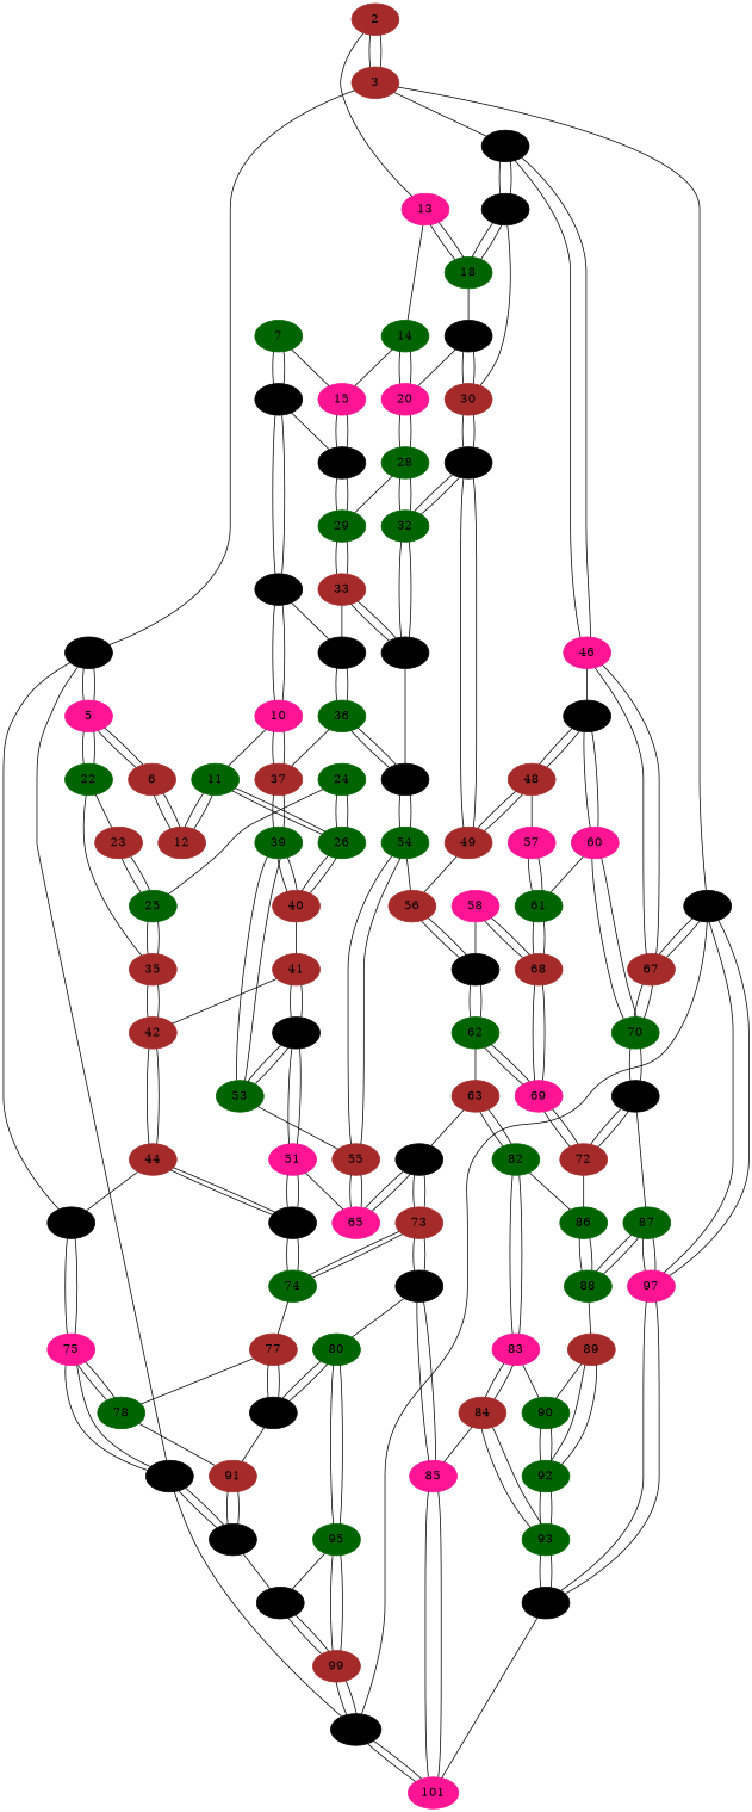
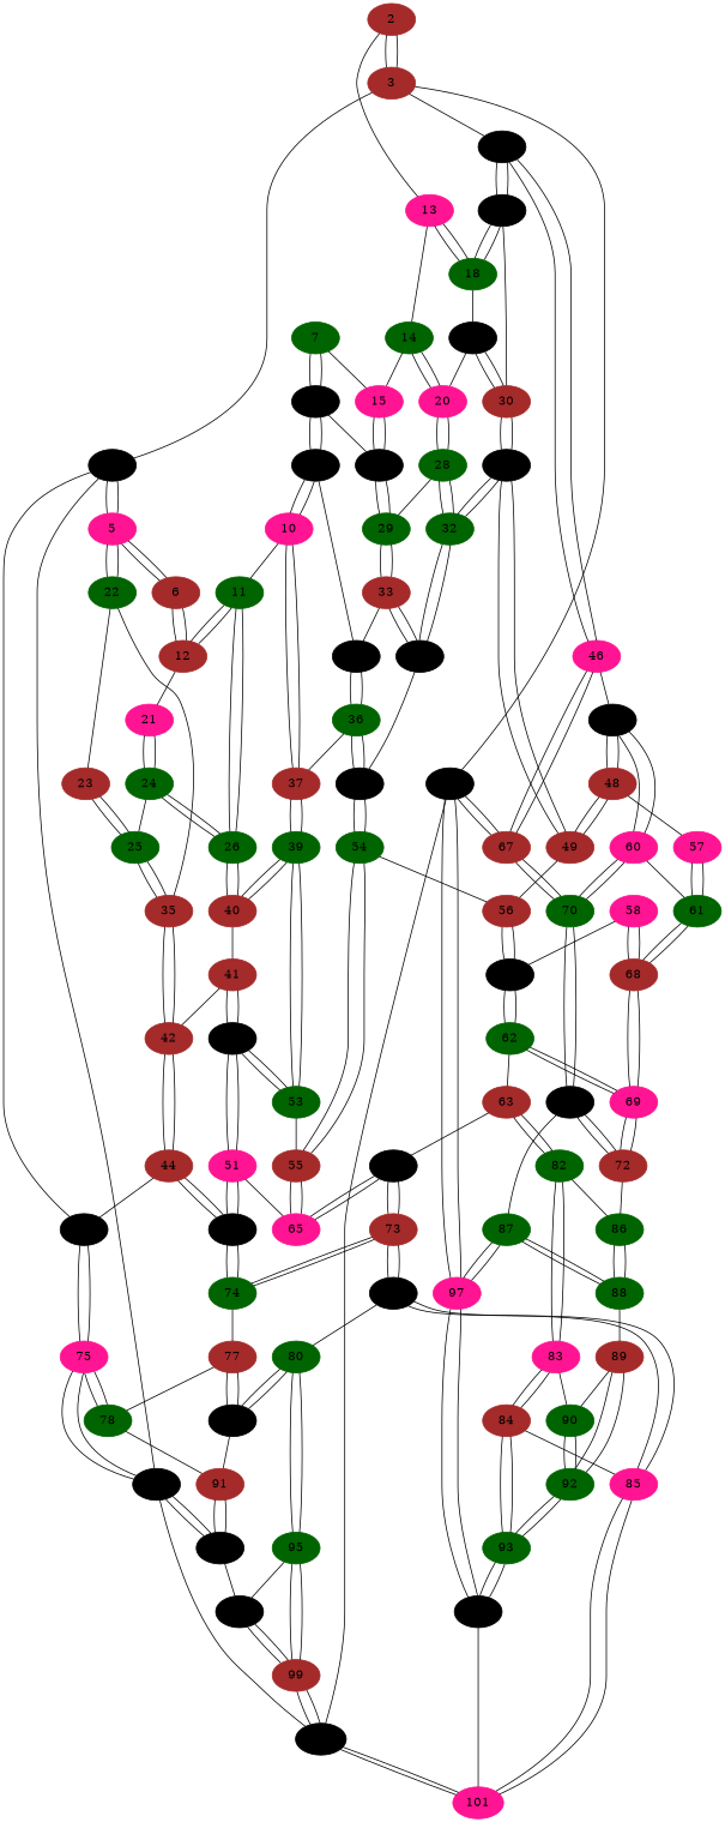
  graph {
    node [color=darkgreen style=filled]
    2 [color=brown]
    3 [color=brown]
    13 [color=deeppink]
    8 [color=black]
    7
    15 [color=deeppink]
    4 [color=black]
    16 [color=black]
    66 [color=black]
    14
    18
    5 [color=deeppink]
    45 [color=black]
    76 [color=black]
    17 [color=black]
    46 [color=deeppink]
    67 [color=brown]
    97 [color=deeppink]
    100 [color=black]
    6 [color=brown]
    22
    75 [color=deeppink]
    94 [color=black]
    12 [color=brown]
    23 [color=brown]
    35 [color=brown]
+   21 [color=deeppink]
    9 [color=black]
    27 [color=black]
    10 [color=deeppink]
    34 [color=black]
    29
    11
    37 [color=brown]
    36
    26
    39
    40 [color=brown]
    24
    20 [color=deeppink]
    19 [color=black]
    28
    30 [color=brown]
    47 [color=black]
    31 [color=black]
    32
    25
    42 [color=brown]
    41 [color=brown]
    33 [color=brown]
    38 [color=black]
    49 [color=brown]
    56 [color=brown]
    43 [color=black]
    44 [color=brown]
    54
    53
    55 [color=brown]
    50 [color=black]
    51 [color=deeppink]
    52 [color=black]
    74
    78
    48 [color=brown]
    60 [color=deeppink]
    70
    57 [color=deeppink]
    61
    59 [color=black]
    65 [color=deeppink]
    77 [color=brown]
    62
    58 [color=deeppink]
    68 [color=brown]
    69 [color=deeppink]
    63 [color=brown]
    71 [color=black]
    64 [color=black]
    82
    72 [color=brown]
    73 [color=brown]
    86
    83 [color=deeppink]
    79 [color=black]
    98 [color=black]
    101 [color=deeppink]
    87
    88
    80
    85 [color=deeppink]
    81 [color=black]
    91 [color=brown]
    96 [color=black]
    95
    99 [color=brown]
    84 [color=brown]
    90
    93
    92
    89 [color=brown]
    2 -- 3
    2 -- 3
    2 -- 13
    3 -- 4
    3 -- 16
    3 -- 66
    13 -- 14
    13 -- 18
    13 -- 18
    8 -- 9
    8 -- 9
    8 -- 27
    7 -- 8
    7 -- 8
    7 -- 15
    15 -- 27
    15 -- 27
    4 -- 5
    4 -- 5
    4 -- 45
    4 -- 76
    16 -- 17
    16 -- 17
    16 -- 46
    16 -- 46
    66 -- 67
    66 -- 67
    66 -- 97
    66 -- 97
    66 -- 100
    14 -- 15
    14 -- 20
    14 -- 20
    18 -- 19
    5 -- 6
    5 -- 6
    5 -- 22
    5 -- 22
    45 -- 75
    45 -- 75
    76 -- 100
    76 -- 94
    76 -- 94
    17 -- 18
    17 -- 18
    17 -- 30
    46 -- 67
    46 -- 67
    46 -- 47
    67 -- 70
    67 -- 70
    97 -- 98
    97 -- 98
    100 -- 101
    100 -- 101
    6 -- 12
    6 -- 12
    22 -- 23
    22 -- 35
    75 -- 76
    75 -- 76
    75 -- 78
    75 -- 78
    94 -- 96
+   12 -- 21
    23 -- 25
    23 -- 25
    35 -- 42
    35 -- 42
+   21 -- 24
+   21 -- 24
    9 -- 10
    9 -- 10
    9 -- 34
    27 -- 29
    27 -- 29
    10 -- 11
    10 -- 37
    10 -- 37
    34 -- 36
    34 -- 36
    29 -- 33
    29 -- 33
    11 -- 12
    11 -- 12
    11 -- 26
    11 -- 26
    37 -- 39
    37 -- 39
    36 -- 37
    36 -- 43
    36 -- 43
    26 -- 40
    26 -- 40
    39 -- 40
    39 -- 40
    39 -- 53
    39 -- 53
    40 -- 41
    24 -- 26
    24 -- 26
    24 -- 25
    20 -- 28
    20 -- 28
    19 -- 20
    19 -- 30
    19 -- 30
    28 -- 29
    28 -- 32
    28 -- 32
    30 -- 31
    30 -- 31
    47 -- 48
    47 -- 48
    47 -- 60
    47 -- 60
    31 -- 32
    31 -- 32
    31 -- 49
    31 -- 49
    32 -- 38
    32 -- 38
    25 -- 35
    25 -- 35
    42 -- 44
    42 -- 44
    41 -- 42
    41 -- 50
    41 -- 50
    33 -- 34
    33 -- 38
    33 -- 38
    38 -- 43
    49 -- 56
    56 -- 59
    56 -- 59
    43 -- 54
    43 -- 54
    44 -- 45
    44 -- 52
    44 -- 52
    54 -- 56
    54 -- 55
    54 -- 55
    53 -- 55
    55 -- 65
    55 -- 65
    50 -- 53
    50 -- 53
    50 -- 51
    50 -- 51
    51 -- 52
    51 -- 52
    51 -- 65
    52 -- 74
    52 -- 74
    74 -- 77
    78 -- 91
    48 -- 49
    48 -- 49
    48 -- 57
    60 -- 70
    60 -- 70
    60 -- 61
    70 -- 71
    70 -- 71
    57 -- 61
    57 -- 61
    61 -- 68
    61 -- 68
    59 -- 62
    59 -- 62
    77 -- 78
    77 -- 81
    77 -- 81
    62 -- 69
    62 -- 69
    62 -- 63
    58 -- 59
    58 -- 68
    58 -- 68
    68 -- 69
    68 -- 69
    69 -- 72
    69 -- 72
    63 -- 64
    63 -- 82
    63 -- 82
    71 -- 72
    71 -- 72
    71 -- 87
    64 -- 65
    64 -- 65
    64 -- 73
    64 -- 73
    82 -- 86
    82 -- 83
    82 -- 83
    72 -- 86
    73 -- 74
    73 -- 74
    73 -- 79
    73 -- 79
    86 -- 88
    86 -- 88
    83 -- 84
    83 -- 84
    83 -- 90
    79 -- 80
    79 -- 85
    79 -- 85
    98 -- 101
    87 -- 97
    87 -- 97
    87 -- 88
    87 -- 88
    88 -- 89
    80 -- 81
    80 -- 81
    80 -- 95
    80 -- 95
    85 -- 101
    85 -- 101
    81 -- 91
    91 -- 94
    91 -- 94
    96 -- 99
    96 -- 99
    95 -- 96
    95 -- 99
    95 -- 99
    99 -- 100
    99 -- 100
    84 -- 85
    84 -- 93
    84 -- 93
    90 -- 92
    90 -- 92
    93 -- 98
    93 -- 98
    92 -- 93
    92 -- 93
    89 -- 90
    89 -- 92
    89 -- 92
  }
